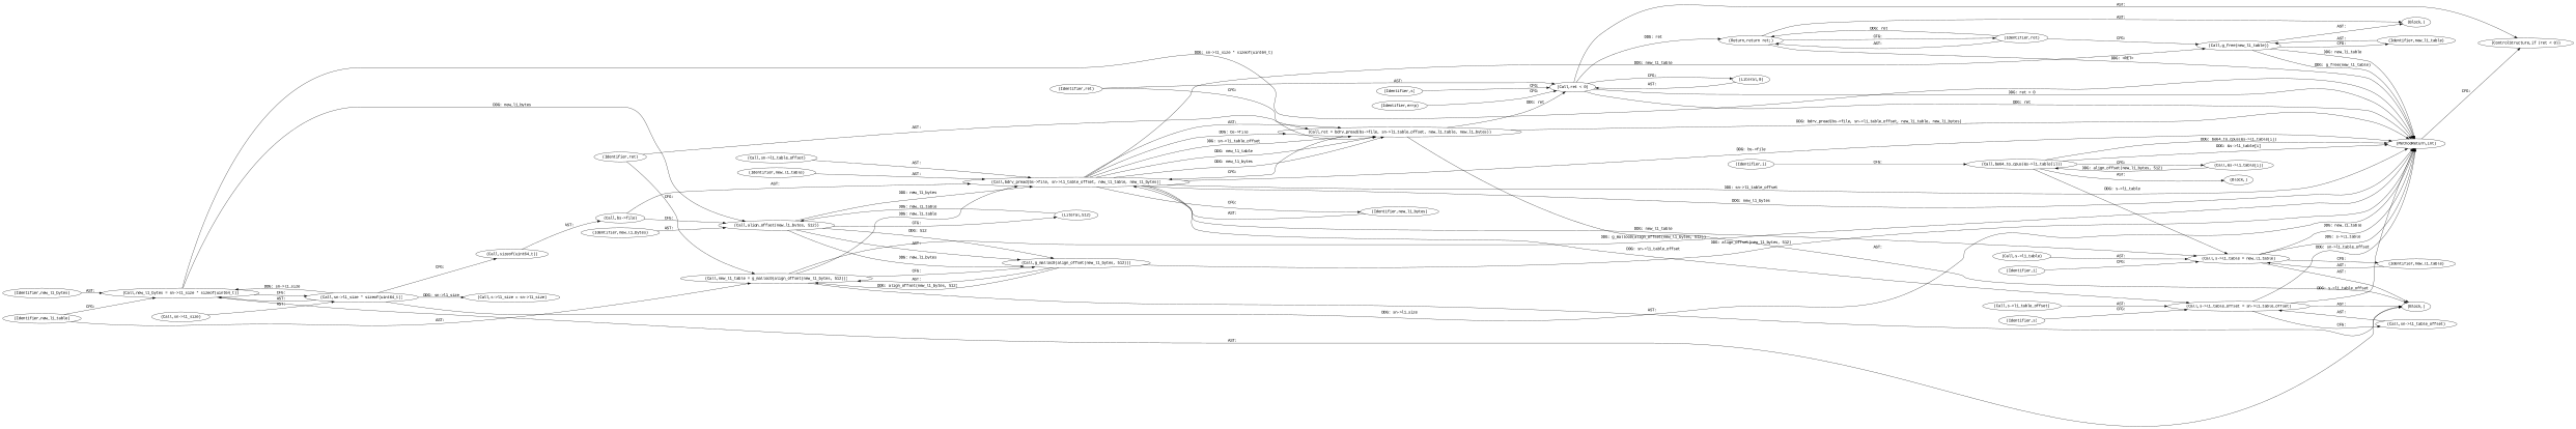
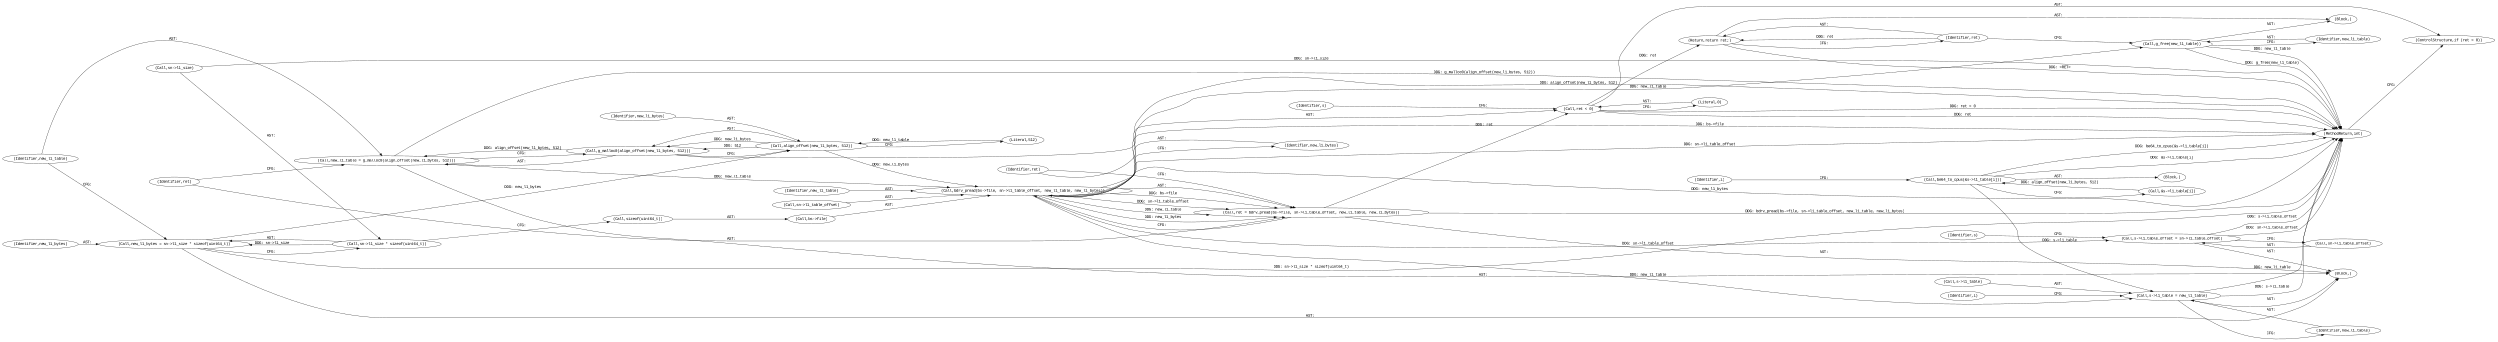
  digraph {
    fontname="Liberation Mono"
    rankdir=LR
    node [fontname="Liberation Mono"]
    edge [fontname="Liberation Mono"]
    n1 [label="(Call,bdrv_pread(bs->file, sn->l1_table_offset, new_l1_table, new_l1_bytes))"]
    n2 [label="(Call,ret = bdrv_pread(bs->file, sn->l1_table_offset, new_l1_table, new_l1_bytes))"]
    n3 [label="(Call,g_free(new_l1_table))"]
    n4 [label="(Call,s->l1_table_offset = sn->l1_table_offset)"]
    n5 [label="(Call,s->l1_table = new_l1_table)"]
    n6 [label="(Identifier,new_l1_bytes)"]
    n7 [label="(MethodReturn,int)"]
    n8 [label="(Block,)"]
    n9 [label="(Call,ret < 0)"]
    n10 [label="(Block,)"]
    n11 [label="(Identifier,new_l1_table)"]
    n12 [label="(Call,sn->l1_table_offset)"]
    n13 [label="(Identifier,new_l1_table)"]
    n14 [label="(ControlStructure,if (ret < 0))"]
    n15 [label="(Call,new_l1_table = g_malloc0(align_offset(new_l1_bytes, 512)))"]
    n16 [label="(Call,g_malloc0(align_offset(new_l1_bytes, 512)))"]
    n17 [label="(Call,align_offset(new_l1_bytes, 512))"]
    n18 [label="(Literal,512)"]
    n19 [label="(Call,new_l1_bytes = sn->l1_size * sizeof(uint64_t))"]
    n20 [label="(Call,sn->l1_size * sizeof(uint64_t))"]
    n21 [label="(Call,sizeof(uint64_t))"]
-   n22 [label="(Call,s->l1_size = sn->l1_size)"]
    n23 [label="(Call,bs->file)"]
    n24 [label="(Return,return ret;)"]
    n25 [label="(Literal,0)"]
    n26 [label="(Identifier,ret)"]
    n27 [label="(Call,be64_to_cpus(&s->l1_table[i]))"]
    n28 [label="(Call,&s->l1_table[i])"]
    n29 [label="(Block,)"]
    n30 [label="(Identifier,new_l1_table)"]
    n31 [label="(Identifier,new_l1_table)"]
    n32 [label="(Identifier,new_l1_bytes)"]
    n33 [label="(Identifier,s)"]
    n34 [label="(Call,sn->l1_size)"]
    n35 [label="(Identifier,i)"]
    n36 [label="(Identifier,new_l1_bytes)"]
-   n37 [label="(Identifier,errp)"]
    n38 [label="(Identifier,ret)"]
    n39 [label="(Call,s->l1_table)"]
    n40 [label="(Identifier,i)"]
    n41 [label="(Identifier,ret)"]
    n42 [label="(Call,sn->l1_table_offset)"]
-   n43 [label="(Call,s->l1_table_offset)"]
    n44 [label="(Identifier,s)"]
    n1 -> n2 [label="AST: "]
    n1 -> n2 [label="DDG: bs->file"]
    n1 -> n2 [label="DDG: sn->l1_table_offset"]
    n1 -> n2 [label="DDG: new_l1_table"]
    n1 -> n2 [label="DDG: new_l1_bytes"]
    n1 -> n3 [label="DDG: new_l1_table"]
    n1 -> n4 [label="DDG: sn->l1_table_offset"]
    n1 -> n5 [label="DDG: new_l1_table"]
    n1 -> n6 [label="CFG: "]
    n1 -> n7 [label="DDG: bs->file"]
    n1 -> n7 [label="DDG: sn->l1_table_offset"]
    n1 -> n7 [label="DDG: new_l1_bytes"]
    n2 -> n1 [label="CFG: "]
    n2 -> n7 [label="DDG: bdrv_pread(bs->file, sn->l1_table_offset, new_l1_table, new_l1_bytes)"]
    n2 -> n8 [label="AST: "]
    n2 -> n9 [label="DDG: ret"]
    n3 -> n7 [label="DDG: new_l1_table"]
    n3 -> n7 [label="DDG: g_free(new_l1_table)"]
    n3 -> n10 [label="AST: "]
    n3 -> n11 [label="CFG: "]
    n4 -> n7 [label="DDG: s->l1_table_offset"]
    n4 -> n7 [label="DDG: sn->l1_table_offset"]
    n4 -> n8 [label="AST: "]
    n4 -> n12 [label="CFG: "]
    n5 -> n7 [label="DDG: new_l1_table"]
    n5 -> n7 [label="DDG: s->l1_table"]
    n5 -> n8 [label="AST: "]
    n5 -> n13 [label="CFG: "]
    n6 -> n1 [label="AST: "]
    n7 -> n14 [label="CFG: "]
    n9 -> n7 [label="DDG: ret < 0"]
    n9 -> n7 [label="DDG: ret"]
    n9 -> n14 [label="AST: "]
    n9 -> n24 [label="DDG: ret"]
    n9 -> n25 [label="CFG: "]
    n11 -> n3 [label="AST: "]
    n12 -> n4 [label="AST: "]
    n13 -> n5 [label="AST: "]
    n15 -> n1 [label="DDG: new_l1_table"]
    n15 -> n7 [label="DDG: g_malloc0(align_offset(new_l1_bytes, 512))"]
    n15 -> n8 [label="AST: "]
    n15 -> n16 [label="CFG: "]
    n16 -> n7 [label="DDG: align_offset(new_l1_bytes, 512)"]
    n16 -> n15 [label="AST: "]
    n16 -> n15 [label="DDG: align_offset(new_l1_bytes, 512)"]
-   n23 -> n17 [label="CFG: "]
+   n16 -> n17 [label="CFG: "]
    n17 -> n1 [label="DDG: new_l1_bytes"]
    n17 -> n16 [label="AST: "]
    n17 -> n16 [label="DDG: new_l1_bytes"]
    n17 -> n16 [label="DDG: 512"]
    n17 -> n18 [label="CFG: "]
    n18 -> n17 [label="DDG: new_l1_table"]
    n19 -> n7 [label="DDG: sn->l1_size * sizeof(uint64_t)"]
    n19 -> n8 [label="AST: "]
    n19 -> n17 [label="DDG: new_l1_bytes"]
    n19 -> n20 [label="CFG: "]
-   n20 -> n7 [label="DDG: sn->l1_size"]
+   n34 -> n7 [label="DDG: sn->l1_size"]
    n20 -> n19 [label="AST: "]
    n20 -> n19 [label="DDG: sn->l1_size"]
    n20 -> n21 [label="CFG: "]
-   n20 -> n22 [label="DDG: sn->l1_size"]
    n21 -> n23 [label="AST: "]
    n23 -> n1 [label="AST: "]
    n24 -> n7 [label="DDG: <RET>"]
    n24 -> n10 [label="AST: "]
    n24 -> n26 [label="CFG: "]
    n25 -> n9 [label="AST: "]
    n26 -> n3 [label="CFG: "]
    n26 -> n24 [label="AST: "]
    n26 -> n24 [label="DDG: ret"]
    n27 -> n5 [label="DDG: s->l1_table"]
    n27 -> n7 [label="DDG: &s->l1_table[i]"]
    n27 -> n7 [label="DDG: be64_to_cpus(&s->l1_table[i])"]
    n27 -> n28 [label="CFG: "]
    n27 -> n29 [label="AST: "]
    n28 -> n27 [label="DDG: align_offset(new_l1_bytes, 512)"]
    n30 -> n1 [label="AST: "]
    n31 -> n15 [label="AST: "]
    n31 -> n19 [label="CFG: "]
    n32 -> n19 [label="AST: "]
    n33 -> n9 [label="CFG: "]
    n34 -> n20 [label="AST: "]
    n35 -> n27 [label="CFG: "]
    n36 -> n17 [label="AST: "]
-   n37 -> n9 [label="CFG: "]
    n38 -> n2 [label="AST: "]
    n38 -> n15 [label="CFG: "]
    n39 -> n5 [label="AST: "]
    n40 -> n5 [label="CFG: "]
    n41 -> n2 [label="CFG: "]
    n41 -> n9 [label="AST: "]
    n42 -> n1 [label="AST: "]
-   n43 -> n4 [label="AST: "]
    n44 -> n4 [label="CFG: "]
  }
